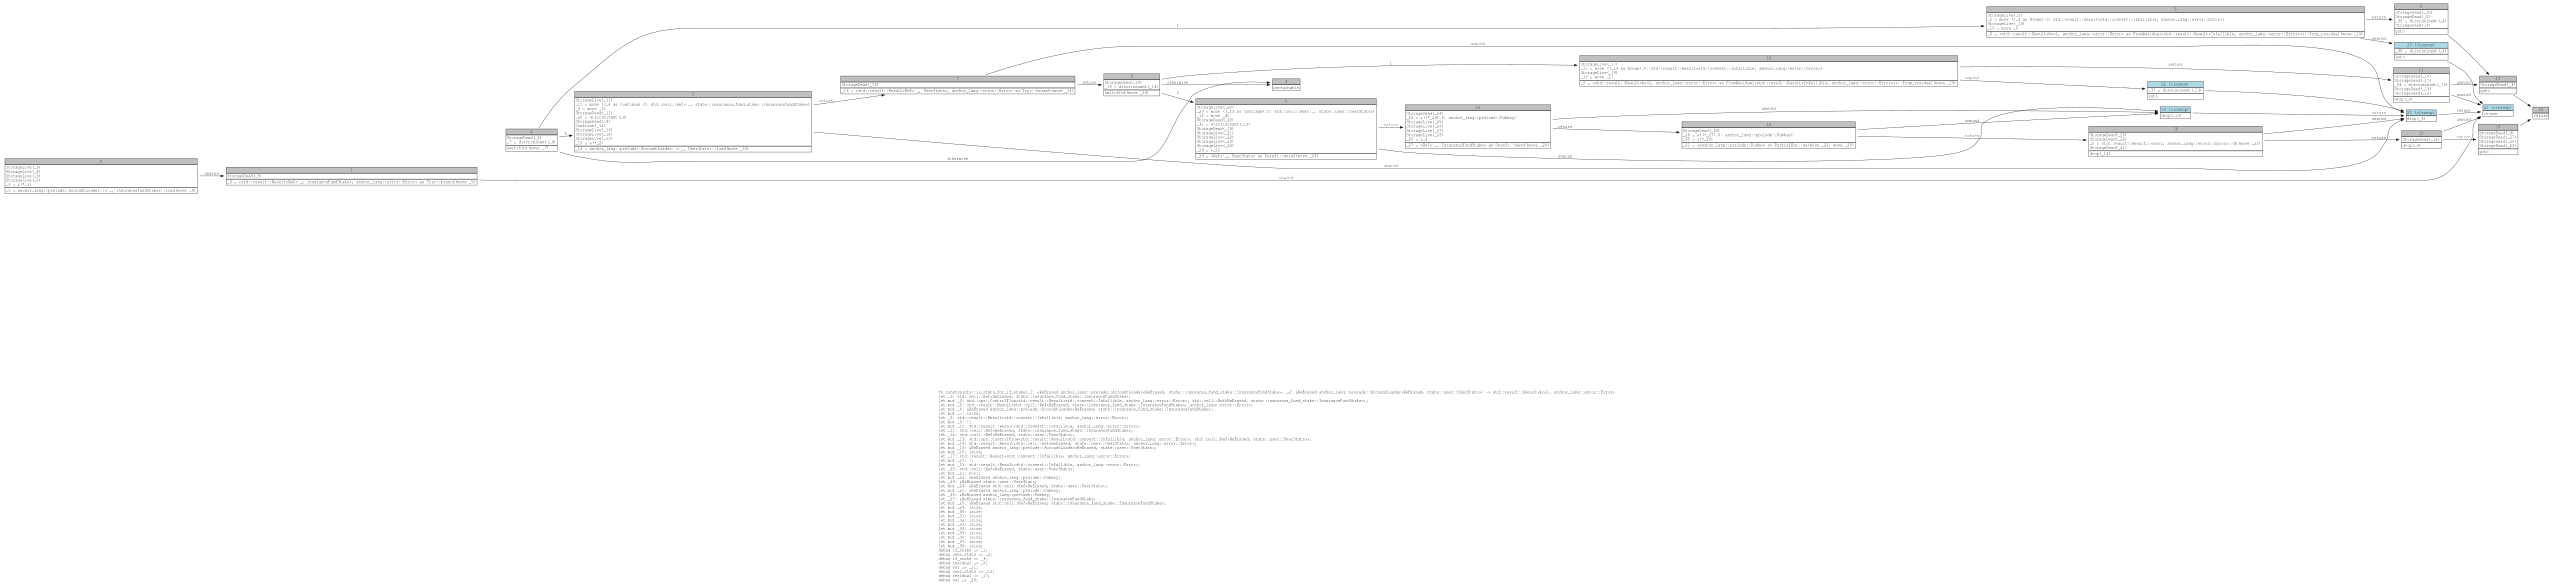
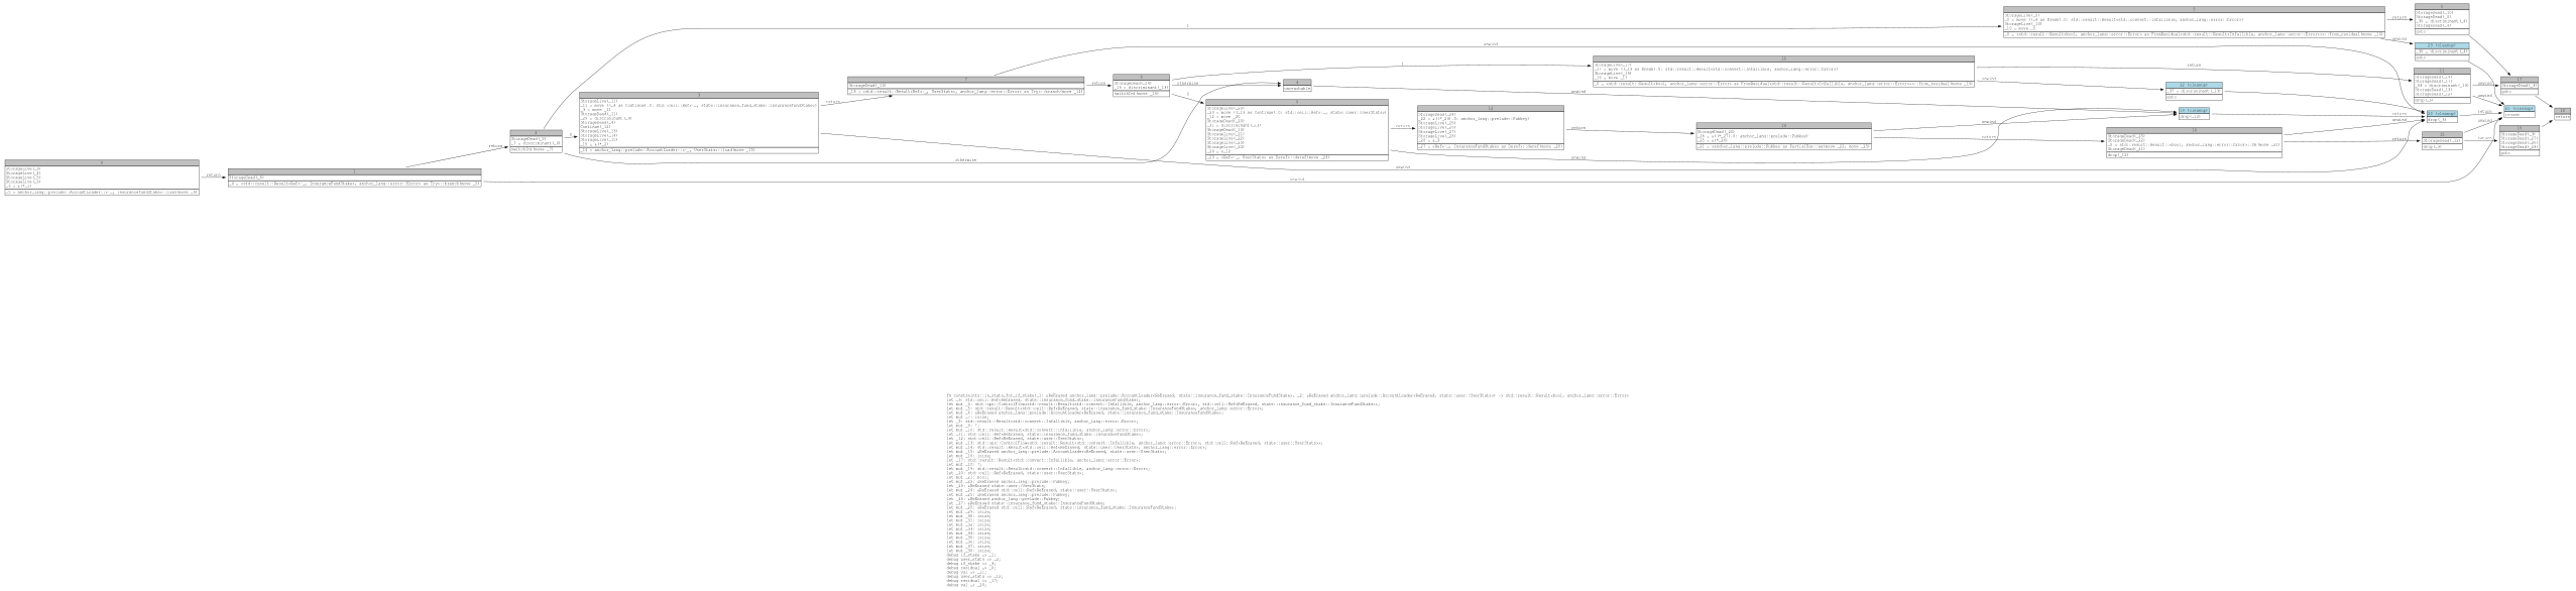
  digraph {
    fontname="Courier, monospace"
    label=<fn constraints::is_stats_for_if_stake(_1: &amp;ReErased anchor_lang::prelude::AccountLoader&lt;ReErased, state::insurance_fund_stake::InsuranceFundStake&gt;, _2: &amp;ReErased anchor_lang::prelude::AccountLoader&lt;ReErased, state::user::UserStats&gt;) -&gt; std::result::Result&lt;bool, anchor_lang::error::Error&gt;<br align="left"/>let _3: std::cell::Ref&lt;ReErased, state::insurance_fund_stake::InsuranceFundStake&gt;;<br align="left"/>let mut _4: std::ops::ControlFlow&lt;std::result::Result&lt;std::convert::Infallible, anchor_lang::error::Error&gt;, std::cell::Ref&lt;ReErased, state::insurance_fund_stake::InsuranceFundStake&gt;&gt;;<br align="left"/>let mut _5: std::result::Result&lt;std::cell::Ref&lt;ReErased, state::insurance_fund_stake::InsuranceFundStake&gt;, anchor_lang::error::Error&gt;;<br align="left"/>let mut _6: &amp;ReErased anchor_lang::prelude::AccountLoader&lt;ReErased, state::insurance_fund_stake::InsuranceFundStake&gt;;<br align="left"/>let mut _7: isize;<br align="left"/>let _8: std::result::Result&lt;std::convert::Infallible, anchor_lang::error::Error&gt;;<br align="left"/>let mut _9: !;<br align="left"/>let mut _10: std::result::Result&lt;std::convert::Infallible, anchor_lang::error::Error&gt;;<br align="left"/>let _11: std::cell::Ref&lt;ReErased, state::insurance_fund_stake::InsuranceFundStake&gt;;<br align="left"/>let _12: std::cell::Ref&lt;ReErased, state::user::UserStats&gt;;<br align="left"/>let mut _13: std::ops::ControlFlow&lt;std::result::Result&lt;std::convert::Infallible, anchor_lang::error::Error&gt;, std::cell::Ref&lt;ReErased, state::user::UserStats&gt;&gt;;<br align="left"/>let mut _14: std::result::Result&lt;std::cell::Ref&lt;ReErased, state::user::UserStats&gt;, anchor_lang::error::Error&gt;;<br align="left"/>let mut _15: &amp;ReErased anchor_lang::prelude::AccountLoader&lt;ReErased, state::user::UserStats&gt;;<br align="left"/>let mut _16: isize;<br align="left"/>let _17: std::result::Result&lt;std::convert::Infallible, anchor_lang::error::Error&gt;;<br align="left"/>let mut _18: !;<br align="left"/>let mut _19: std::result::Result&lt;std::convert::Infallible, anchor_lang::error::Error&gt;;<br align="left"/>let _20: std::cell::Ref&lt;ReErased, state::user::UserStats&gt;;<br align="left"/>let mut _21: bool;<br align="left"/>let mut _22: &amp;ReErased anchor_lang::prelude::Pubkey;<br align="left"/>let _23: &amp;ReErased state::user::UserStats;<br align="left"/>let mut _24: &amp;ReErased std::cell::Ref&lt;ReErased, state::user::UserStats&gt;;<br align="left"/>let mut _25: &amp;ReErased anchor_lang::prelude::Pubkey;<br align="left"/>let _26: &amp;ReErased anchor_lang::prelude::Pubkey;<br align="left"/>let _27: &amp;ReErased state::insurance_fund_stake::InsuranceFundStake;<br align="left"/>let mut _28: &amp;ReErased std::cell::Ref&lt;ReErased, state::insurance_fund_stake::InsuranceFundStake&gt;;<br align="left"/>let mut _29: isize;<br align="left"/>let mut _30: isize;<br align="left"/>let mut _31: isize;<br align="left"/>let mut _32: isize;<br align="left"/>let mut _33: isize;<br align="left"/>let mut _34: isize;<br align="left"/>let mut _35: isize;<br align="left"/>let mut _36: isize;<br align="left"/>let mut _37: isize;<br align="left"/>let mut _38: isize;<br align="left"/>debug if_stake =&gt; _1;<br align="left"/>debug user_stats =&gt; _2;<br align="left"/>debug if_stake =&gt; _3;<br align="left"/>debug residual =&gt; _8;<br align="left"/>debug val =&gt; _11;<br align="left"/>debug user_stats =&gt; _12;<br align="left"/>debug residual =&gt; _17;<br align="left"/>debug val =&gt; _20;<br align="left"/>>
    rankdir=LR
    node [fontname="Courier, monospace" shape=none]
    edge [fontname="Courier, monospace"]
    n1 [label=<<table border="0" cellborder="1" cellspacing="0"><tr><td bgcolor="gray" align="center" colspan="1">0</td></tr><tr><td align="left" balign="left">StorageLive(_3)<br/>StorageLive(_4)<br/>StorageLive(_5)<br/>StorageLive(_6)<br/>_6 = &amp;(*_1)<br/></td></tr><tr><td align="left">_5 = anchor_lang::prelude::AccountLoader::&lt;'_, InsuranceFundStake&gt;::load(move _6)</td></tr></table>>]
    n2 [label=<<table border="0" cellborder="1" cellspacing="0"><tr><td bgcolor="gray" align="center" colspan="1">1</td></tr><tr><td align="left" balign="left">StorageDead(_6)<br/></td></tr><tr><td align="left">_4 = &lt;std::result::Result&lt;Ref&lt;'_, InsuranceFundStake&gt;, anchor_lang::error::Error&gt; as Try&gt;::branch(move _5)</td></tr></table>>]
    n3 [label=<<table border="0" cellborder="1" cellspacing="0"><tr><td bgcolor="gray" align="center" colspan="1">2</td></tr><tr><td align="left" balign="left">StorageDead(_5)<br/>_7 = discriminant(_4)<br/></td></tr><tr><td align="left">switchInt(move _7)</td></tr></table>>]
    n4 [label=<<table border="0" cellborder="1" cellspacing="0"><tr><td bgcolor="lightblue" align="center" colspan="1">21 (cleanup)</td></tr><tr><td align="left">resume</td></tr></table>>]
    n5 [label=<<table border="0" cellborder="1" cellspacing="0"><tr><td bgcolor="gray" align="center" colspan="1">3</td></tr><tr><td align="left" balign="left">StorageLive(_11)<br/>_11 = move ((_4 as Continue).0: std::cell::Ref&lt;'_, state::insurance_fund_stake::InsuranceFundStake&gt;)<br/>_3 = move _11<br/>StorageDead(_11)<br/>_29 = discriminant(_4)<br/>StorageDead(_4)<br/>Continue(_12)<br/>StorageLive(_13)<br/>StorageLive(_14)<br/>StorageLive(_15)<br/>_15 = &amp;(*_2)<br/></td></tr><tr><td align="left">_14 = anchor_lang::prelude::AccountLoader::&lt;'_, UserStats&gt;::load(move _15)</td></tr></table>>]
    n6 [label=<<table border="0" cellborder="1" cellspacing="0"><tr><td bgcolor="gray" align="center" colspan="1">4</td></tr><tr><td align="left">unreachable</td></tr></table>>]
    n7 [label=<<table border="0" cellborder="1" cellspacing="0"><tr><td bgcolor="gray" align="center" colspan="1">5</td></tr><tr><td align="left" balign="left">StorageLive(_8)<br/>_8 = move ((_4 as Break).0: std::result::Result&lt;std::convert::Infallible, anchor_lang::error::Error&gt;)<br/>StorageLive(_10)<br/>_10 = move _8<br/></td></tr><tr><td align="left">_0 = &lt;std::result::Result&lt;bool, anchor_lang::error::Error&gt; as FromResidual&lt;std::result::Result&lt;Infallible, anchor_lang::error::Error&gt;&gt;&gt;::from_residual(move _10)</td></tr></table>>]
    n8 [label=<<table border="0" cellborder="1" cellspacing="0"><tr><td bgcolor="gray" align="center" colspan="1">7</td></tr><tr><td align="left" balign="left">StorageDead(_15)<br/></td></tr><tr><td align="left">_13 = &lt;std::result::Result&lt;Ref&lt;'_, UserStats&gt;, anchor_lang::error::Error&gt; as Try&gt;::branch(move _14)</td></tr></table>>]
    n9 [label=<<table border="0" cellborder="1" cellspacing="0"><tr><td bgcolor="lightblue" align="center" colspan="1">20 (cleanup)</td></tr><tr><td align="left">drop(_3)</td></tr></table>>]
    n10 [label=<<table border="0" cellborder="1" cellspacing="0"><tr><td bgcolor="gray" align="center" colspan="1">6</td></tr><tr><td align="left" balign="left">StorageDead(_10)<br/>StorageDead(_8)<br/>_35 = discriminant(_4)<br/>StorageDead(_4)<br/></td></tr><tr><td align="left">goto</td></tr></table>>]
    n11 [label=<<table border="0" cellborder="1" cellspacing="0"><tr><td bgcolor="lightblue" align="center" colspan="1">23 (cleanup)</td></tr><tr><td align="left" balign="left">_38 = discriminant(_4)<br/></td></tr><tr><td align="left">goto</td></tr></table>>]
    n12 [label=<<table border="0" cellborder="1" cellspacing="0"><tr><td bgcolor="gray" align="center" colspan="1">8</td></tr><tr><td align="left" balign="left">StorageDead(_14)<br/>_16 = discriminant(_13)<br/></td></tr><tr><td align="left">switchInt(move _16)</td></tr></table>>]
    n13 [label=<<table border="0" cellborder="1" cellspacing="0"><tr><td bgcolor="gray" align="center" colspan="1">17</td></tr><tr><td align="left" balign="left">StorageDead(_3)<br/></td></tr><tr><td align="left">goto</td></tr></table>>]
    n14 [label=<<table border="0" cellborder="1" cellspacing="0"><tr><td bgcolor="gray" align="center" colspan="1">18</td></tr><tr><td align="left">return</td></tr></table>>]
    n15 [label=<<table border="0" cellborder="1" cellspacing="0"><tr><td bgcolor="gray" align="center" colspan="1">9</td></tr><tr><td align="left" balign="left">StorageLive(_20)<br/>_20 = move ((_13 as Continue).0: std::cell::Ref&lt;'_, state::user::UserStats&gt;)<br/>_12 = move _20<br/>StorageDead(_20)<br/>_31 = discriminant(_13)<br/>StorageDead(_13)<br/>StorageLive(_21)<br/>StorageLive(_22)<br/>StorageLive(_23)<br/>StorageLive(_24)<br/>_24 = &amp;_12<br/></td></tr><tr><td align="left">_23 = &lt;Ref&lt;'_, UserStats&gt; as Deref&gt;::deref(move _24)</td></tr></table>>]
    n16 [label=<<table border="0" cellborder="1" cellspacing="0"><tr><td bgcolor="gray" align="center" colspan="1">10</td></tr><tr><td align="left" balign="left">StorageLive(_17)<br/>_17 = move ((_13 as Break).0: std::result::Result&lt;std::convert::Infallible, anchor_lang::error::Error&gt;)<br/>StorageLive(_19)<br/>_19 = move _17<br/></td></tr><tr><td align="left">_0 = &lt;std::result::Result&lt;bool, anchor_lang::error::Error&gt; as FromResidual&lt;std::result::Result&lt;Infallible, anchor_lang::error::Error&gt;&gt;&gt;::from_residual(move _19)</td></tr></table>>]
    n17 [label=<<table border="0" cellborder="1" cellspacing="0"><tr><td bgcolor="gray" align="center" colspan="1">12</td></tr><tr><td align="left" balign="left">StorageDead(_24)<br/>_22 = &amp;((*_23).0: anchor_lang::prelude::Pubkey)<br/>StorageLive(_25)<br/>StorageLive(_26)<br/>StorageLive(_27)<br/>StorageLive(_28)<br/>_28 = &amp;_3<br/></td></tr><tr><td align="left">_27 = &lt;Ref&lt;'_, InsuranceFundStake&gt; as Deref&gt;::deref(move _28)</td></tr></table>>]
    n18 [label=<<table border="0" cellborder="1" cellspacing="0"><tr><td bgcolor="lightblue" align="center" colspan="1">19 (cleanup)</td></tr><tr><td align="left">drop(_12)</td></tr></table>>]
    n19 [label=<<table border="0" cellborder="1" cellspacing="0"><tr><td bgcolor="gray" align="center" colspan="1">11</td></tr><tr><td align="left" balign="left">StorageDead(_19)<br/>StorageDead(_17)<br/>_33 = discriminant(_13)<br/>StorageDead(_13)<br/>StorageDead(_12)<br/></td></tr><tr><td align="left">drop(_3)</td></tr></table>>]
    n20 [label=<<table border="0" cellborder="1" cellspacing="0"><tr><td bgcolor="lightblue" align="center" colspan="1">22 (cleanup)</td></tr><tr><td align="left" balign="left">_37 = discriminant(_13)<br/></td></tr><tr><td align="left">goto</td></tr></table>>]
    n21 [label=<<table border="0" cellborder="1" cellspacing="0"><tr><td bgcolor="gray" align="center" colspan="1">13</td></tr><tr><td align="left" balign="left">StorageDead(_28)<br/>_26 = &amp;((*_27).0: anchor_lang::prelude::Pubkey)<br/>_25 = &amp;(*_26)<br/></td></tr><tr><td align="left">_21 = &lt;anchor_lang::prelude::Pubkey as PartialEq&gt;::eq(move _22, move _25)</td></tr></table>>]
    n22 [label=<<table border="0" cellborder="1" cellspacing="0"><tr><td bgcolor="gray" align="center" colspan="1">14</td></tr><tr><td align="left" balign="left">StorageDead(_25)<br/>StorageDead(_22)<br/>_0 = std::result::Result::&lt;bool, anchor_lang::error::Error&gt;::Ok(move _21)<br/>StorageDead(_21)<br/></td></tr><tr><td align="left">drop(_12)</td></tr></table>>]
    n23 [label=<<table border="0" cellborder="1" cellspacing="0"><tr><td bgcolor="gray" align="center" colspan="1">15</td></tr><tr><td align="left" balign="left">StorageDead(_12)<br/></td></tr><tr><td align="left">drop(_3)</td></tr></table>>]
    n24 [label=<<table border="0" cellborder="1" cellspacing="0"><tr><td bgcolor="gray" align="center" colspan="1">16</td></tr><tr><td align="left" balign="left">StorageDead(_3)<br/>StorageDead(_27)<br/>StorageDead(_26)<br/>StorageDead(_23)<br/></td></tr><tr><td align="left">goto</td></tr></table>>]
-   n1 -> n2 [label=unwind]
+   n1 -> n2 [label=return]
+   n2 -> n3 [label=return]
    n2 -> n4 [label=unwind]
    n3 -> n5 [label=0]
    n3 -> n6 [label=otherwise]
    n3 -> n7 [label=1]
    n5 -> n8 [label=return]
    n5 -> n9 [label=unwind]
    n7 -> n10 [label=return]
    n7 -> n11 [label=unwind]
    n8 -> n9 [label=unwind]
    n8 -> n12 [label=return]
    n9 -> n4 [label=return]
    n10 -> n13
    n11 -> n4
    n12 -> n6 [label=otherwise]
    n12 -> n15 [label=0]
    n12 -> n16 [label=1]
    n13 -> n14
    n15 -> n17 [label=return]
    n15 -> n18 [label=unwind]
    n16 -> n19 [label=return]
    n16 -> n20 [label=unwind]
-   n17 -> n18 [label=unwind]
+   n6 -> n18 [label=unwind]
    n17 -> n21 [label=return]
    n18 -> n9 [label=return]
    n19 -> n4 [label=unwind]
    n19 -> n13 [label=unwind]
    n20 -> n9
    n21 -> n18 [label=unwind]
    n21 -> n22 [label=return]
    n22 -> n9 [label=unwind]
    n22 -> n23 [label=return]
    n23 -> n4 [label=unwind]
    n23 -> n24 [label=return]
    n24 -> n14
  }
